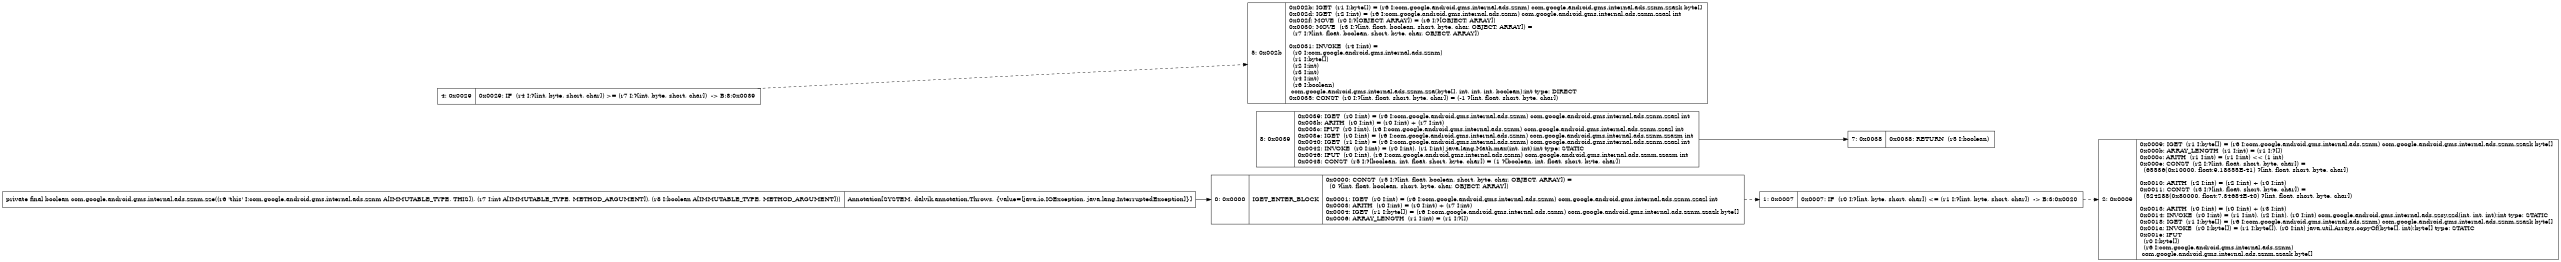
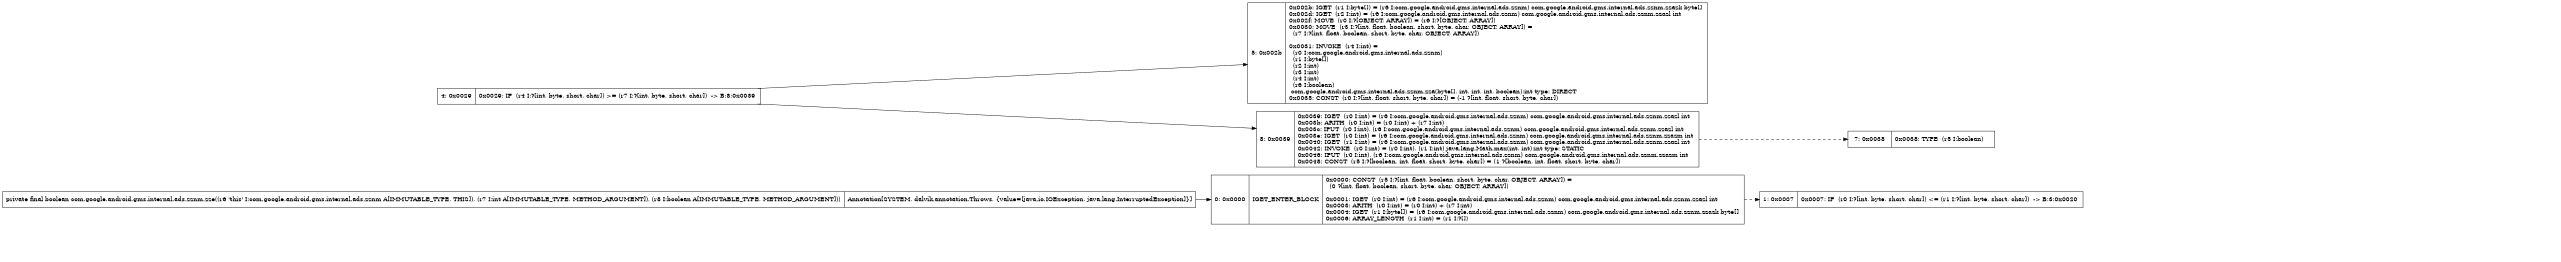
  digraph {
    rankdir=LR
    node [shape=record]
    n1 [label="{0\:\ 0x0000|IGET_ENTER_BLOCK\l|0x0000: CONST  (r5 I:?[int, float, boolean, short, byte, char, OBJECT, ARRAY]) = \l  (0 ?[int, float, boolean, short, byte, char, OBJECT, ARRAY])\l \l0x0001: IGET  (r0 I:int) = (r6 I:com.google.android.gms.internal.ads.zznm) com.google.android.gms.internal.ads.zznm.zzazl int \l0x0003: ARITH  (r0 I:int) = (r0 I:int) + (r7 I:int) \l0x0004: IGET  (r1 I:byte[]) = (r6 I:com.google.android.gms.internal.ads.zznm) com.google.android.gms.internal.ads.zznm.zzazk byte[] \l0x0006: ARRAY_LENGTH  (r1 I:int) = (r1 I:?[]) \l}"]
    n2 [label="{1\:\ 0x0007|0x0007: IF  (r0 I:?[int, byte, short, char]) \<= (r1 I:?[int, byte, short, char])  \-\> B:3:0x0020 \l}"]
-   n3 [label="{2\:\ 0x0009|0x0009: IGET  (r1 I:byte[]) = (r6 I:com.google.android.gms.internal.ads.zznm) com.google.android.gms.internal.ads.zznm.zzazk byte[] \l0x000b: ARRAY_LENGTH  (r1 I:int) = (r1 I:?[]) \l0x000c: ARITH  (r1 I:int) = (r1 I:int) \<\< (1 int) \l0x000e: CONST  (r2 I:?[int, float, short, byte, char]) = \l  (65536(0x10000, float:9.18355E\-41) ?[int, float, short, byte, char])\l \l0x0010: ARITH  (r2 I:int) = (r2 I:int) + (r0 I:int) \l0x0011: CONST  (r3 I:?[int, float, short, byte, char]) = \l  (524288(0x80000, float:7.34684E\-40) ?[int, float, short, byte, char])\l \l0x0013: ARITH  (r0 I:int) = (r0 I:int) + (r3 I:int) \l0x0014: INVOKE  (r0 I:int) = (r1 I:int), (r2 I:int), (r0 I:int) com.google.android.gms.internal.ads.zzsy.zzd(int, int, int):int type: STATIC \l0x0018: IGET  (r1 I:byte[]) = (r6 I:com.google.android.gms.internal.ads.zznm) com.google.android.gms.internal.ads.zznm.zzazk byte[] \l0x001a: INVOKE  (r0 I:byte[]) = (r1 I:byte[]), (r0 I:int) java.util.Arrays.copyOf(byte[], int):byte[] type: STATIC \l0x001e: IPUT  \l  (r0 I:byte[])\l  (r6 I:com.google.android.gms.internal.ads.zznm)\l com.google.android.gms.internal.ads.zznm.zzazk byte[] \l}"]
    n4 [label="{4\:\ 0x0029|0x0029: IF  (r4 I:?[int, byte, short, char]) \>= (r7 I:?[int, byte, short, char])  \-\> B:8:0x0039 \l}"]
    n5 [label="{5\:\ 0x002b|0x002b: IGET  (r1 I:byte[]) = (r6 I:com.google.android.gms.internal.ads.zznm) com.google.android.gms.internal.ads.zznm.zzazk byte[] \l0x002d: IGET  (r2 I:int) = (r6 I:com.google.android.gms.internal.ads.zznm) com.google.android.gms.internal.ads.zznm.zzazl int \l0x002f: MOVE  (r0 I:?[OBJECT, ARRAY]) = (r6 I:?[OBJECT, ARRAY]) \l0x0030: MOVE  (r3 I:?[int, float, boolean, short, byte, char, OBJECT, ARRAY]) = \l  (r7 I:?[int, float, boolean, short, byte, char, OBJECT, ARRAY])\l \l0x0031: INVOKE  (r4 I:int) = \l  (r0 I:com.google.android.gms.internal.ads.zznm)\l  (r1 I:byte[])\l  (r2 I:int)\l  (r3 I:int)\l  (r4 I:int)\l  (r6 I:boolean)\l com.google.android.gms.internal.ads.zznm.zza(byte[], int, int, int, boolean):int type: DIRECT \l0x0035: CONST  (r0 I:?[int, float, short, byte, char]) = (\-1 ?[int, float, short, byte, char]) \l}"]
    n6 [label="{8\:\ 0x0039|0x0039: IGET  (r0 I:int) = (r6 I:com.google.android.gms.internal.ads.zznm) com.google.android.gms.internal.ads.zznm.zzazl int \l0x003b: ARITH  (r0 I:int) = (r0 I:int) + (r7 I:int) \l0x003c: IPUT  (r0 I:int), (r6 I:com.google.android.gms.internal.ads.zznm) com.google.android.gms.internal.ads.zznm.zzazl int \l0x003e: IGET  (r0 I:int) = (r6 I:com.google.android.gms.internal.ads.zznm) com.google.android.gms.internal.ads.zznm.zzazm int \l0x0040: IGET  (r1 I:int) = (r6 I:com.google.android.gms.internal.ads.zznm) com.google.android.gms.internal.ads.zznm.zzazl int \l0x0042: INVOKE  (r0 I:int) = (r0 I:int), (r1 I:int) java.lang.Math.max(int, int):int type: STATIC \l0x0046: IPUT  (r0 I:int), (r6 I:com.google.android.gms.internal.ads.zznm) com.google.android.gms.internal.ads.zznm.zzazm int \l0x0048: CONST  (r5 I:?[boolean, int, float, short, byte, char]) = (1 ?[boolean, int, float, short, byte, char]) \l}"]
-   n7 [label="{7\:\ 0x0038|0x0038: RETURN  (r5 I:boolean) \l}"]
+   n7 [label="{7\:\ 0x0038|0x0038: TYPE  (r5 I:boolean) \l}"]
    n8 [label="{private final boolean com.google.android.gms.internal.ads.zznm.zze((r6 'this' I:com.google.android.gms.internal.ads.zznm A[IMMUTABLE_TYPE, THIS]), (r7 I:int A[IMMUTABLE_TYPE, METHOD_ARGUMENT]), (r8 I:boolean A[IMMUTABLE_TYPE, METHOD_ARGUMENT]))  | Annotation[SYSTEM, dalvik.annotation.Throws, \{value=[java.io.IOException, java.lang.InterruptedException]\}]\l}"]
    n1 -> n2 [style=dashed]
-   n2 -> n3 [style=dashed]
-   n4 -> n5 [style=dashed]
-   n6 -> n7
+   n4 -> n5 [style=solid]
+   n4 -> n6
+   n6 -> n7 [style=dashed]
    n8 -> n1
  }
